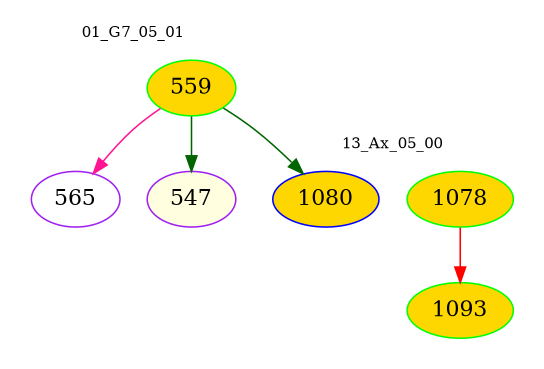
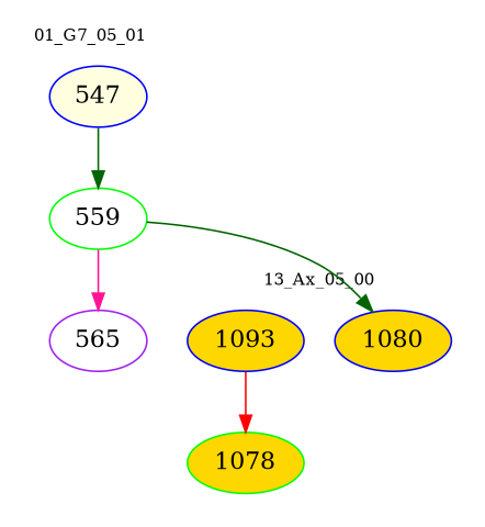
  digraph {
    node [color=green fillcolor=gold style=filled]
    edge [color=darkgreen]
    n1 [label=1078]
    n2 [color=blue label=1080]
-   n3 [label=1093]
-   n4 [label=559]
+   n3 [color=blue label=1093]
+   n4 [fillcolor=white label=559]
    n5 [color=purple fillcolor=white label=565]
-   n6 [color=purple fillcolor=lightyellow label=547]
+   n6 [color=blue fillcolor=lightyellow label=547]
    subgraph cluster_1 {
      color=white
      fontsize=10
      label="13_Ax_05_00"
      n1
      n2
      n3
    }
    subgraph cluster_2 {
      color=white
      fontsize=10
      label="01_G7_05_01"
      n4
      n5
      n6
    }
-   n1 -> n3 [color=red]
+   n3 -> n1 [color=red]
    n4 -> n2
    n4 -> n5 [color=deeppink]
-   n4 -> n6
+   n6 -> n4
  }
